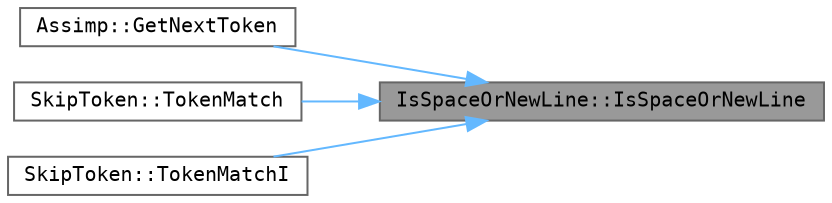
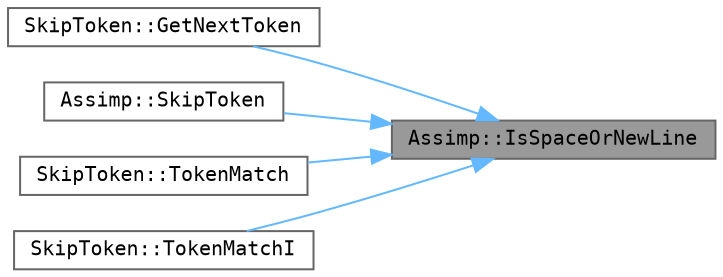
  digraph {
    rankdir=RL
    node [color=grey40 fillcolor=white fontname=Terminal fontsize=10 shape=box style=filled]
    edge [color=steelblue1 dir=back fontname=Terminal fontsize=10 labelfontname=Helvetica labelfontsize=10 style=solid]
-   n1 [color=gray40 fillcolor=grey60 fontcolor=black height=0.2 label="IsSpaceOrNewLine::IsSpaceOrNewLine" width=0.4]
-   n2 [height=0.2 label="Assimp::GetNextToken" width=0.4]
+   n1 [color=gray40 fillcolor=grey60 fontcolor=black height=0.2 label="Assimp::IsSpaceOrNewLine" width=0.4]
+   n2 [height=0.2 label="SkipToken::GetNextToken" width=0.4]
+   n3 [height=0.2 label="Assimp::SkipToken" width=0.4]
    n4 [height=0.2 label="SkipToken::TokenMatch" width=0.4]
    n5 [height=0.2 label="SkipToken::TokenMatchI" width=0.4]
    n1 -> n2
+   n1 -> n3
    n1 -> n4
    n1 -> n5
  }
